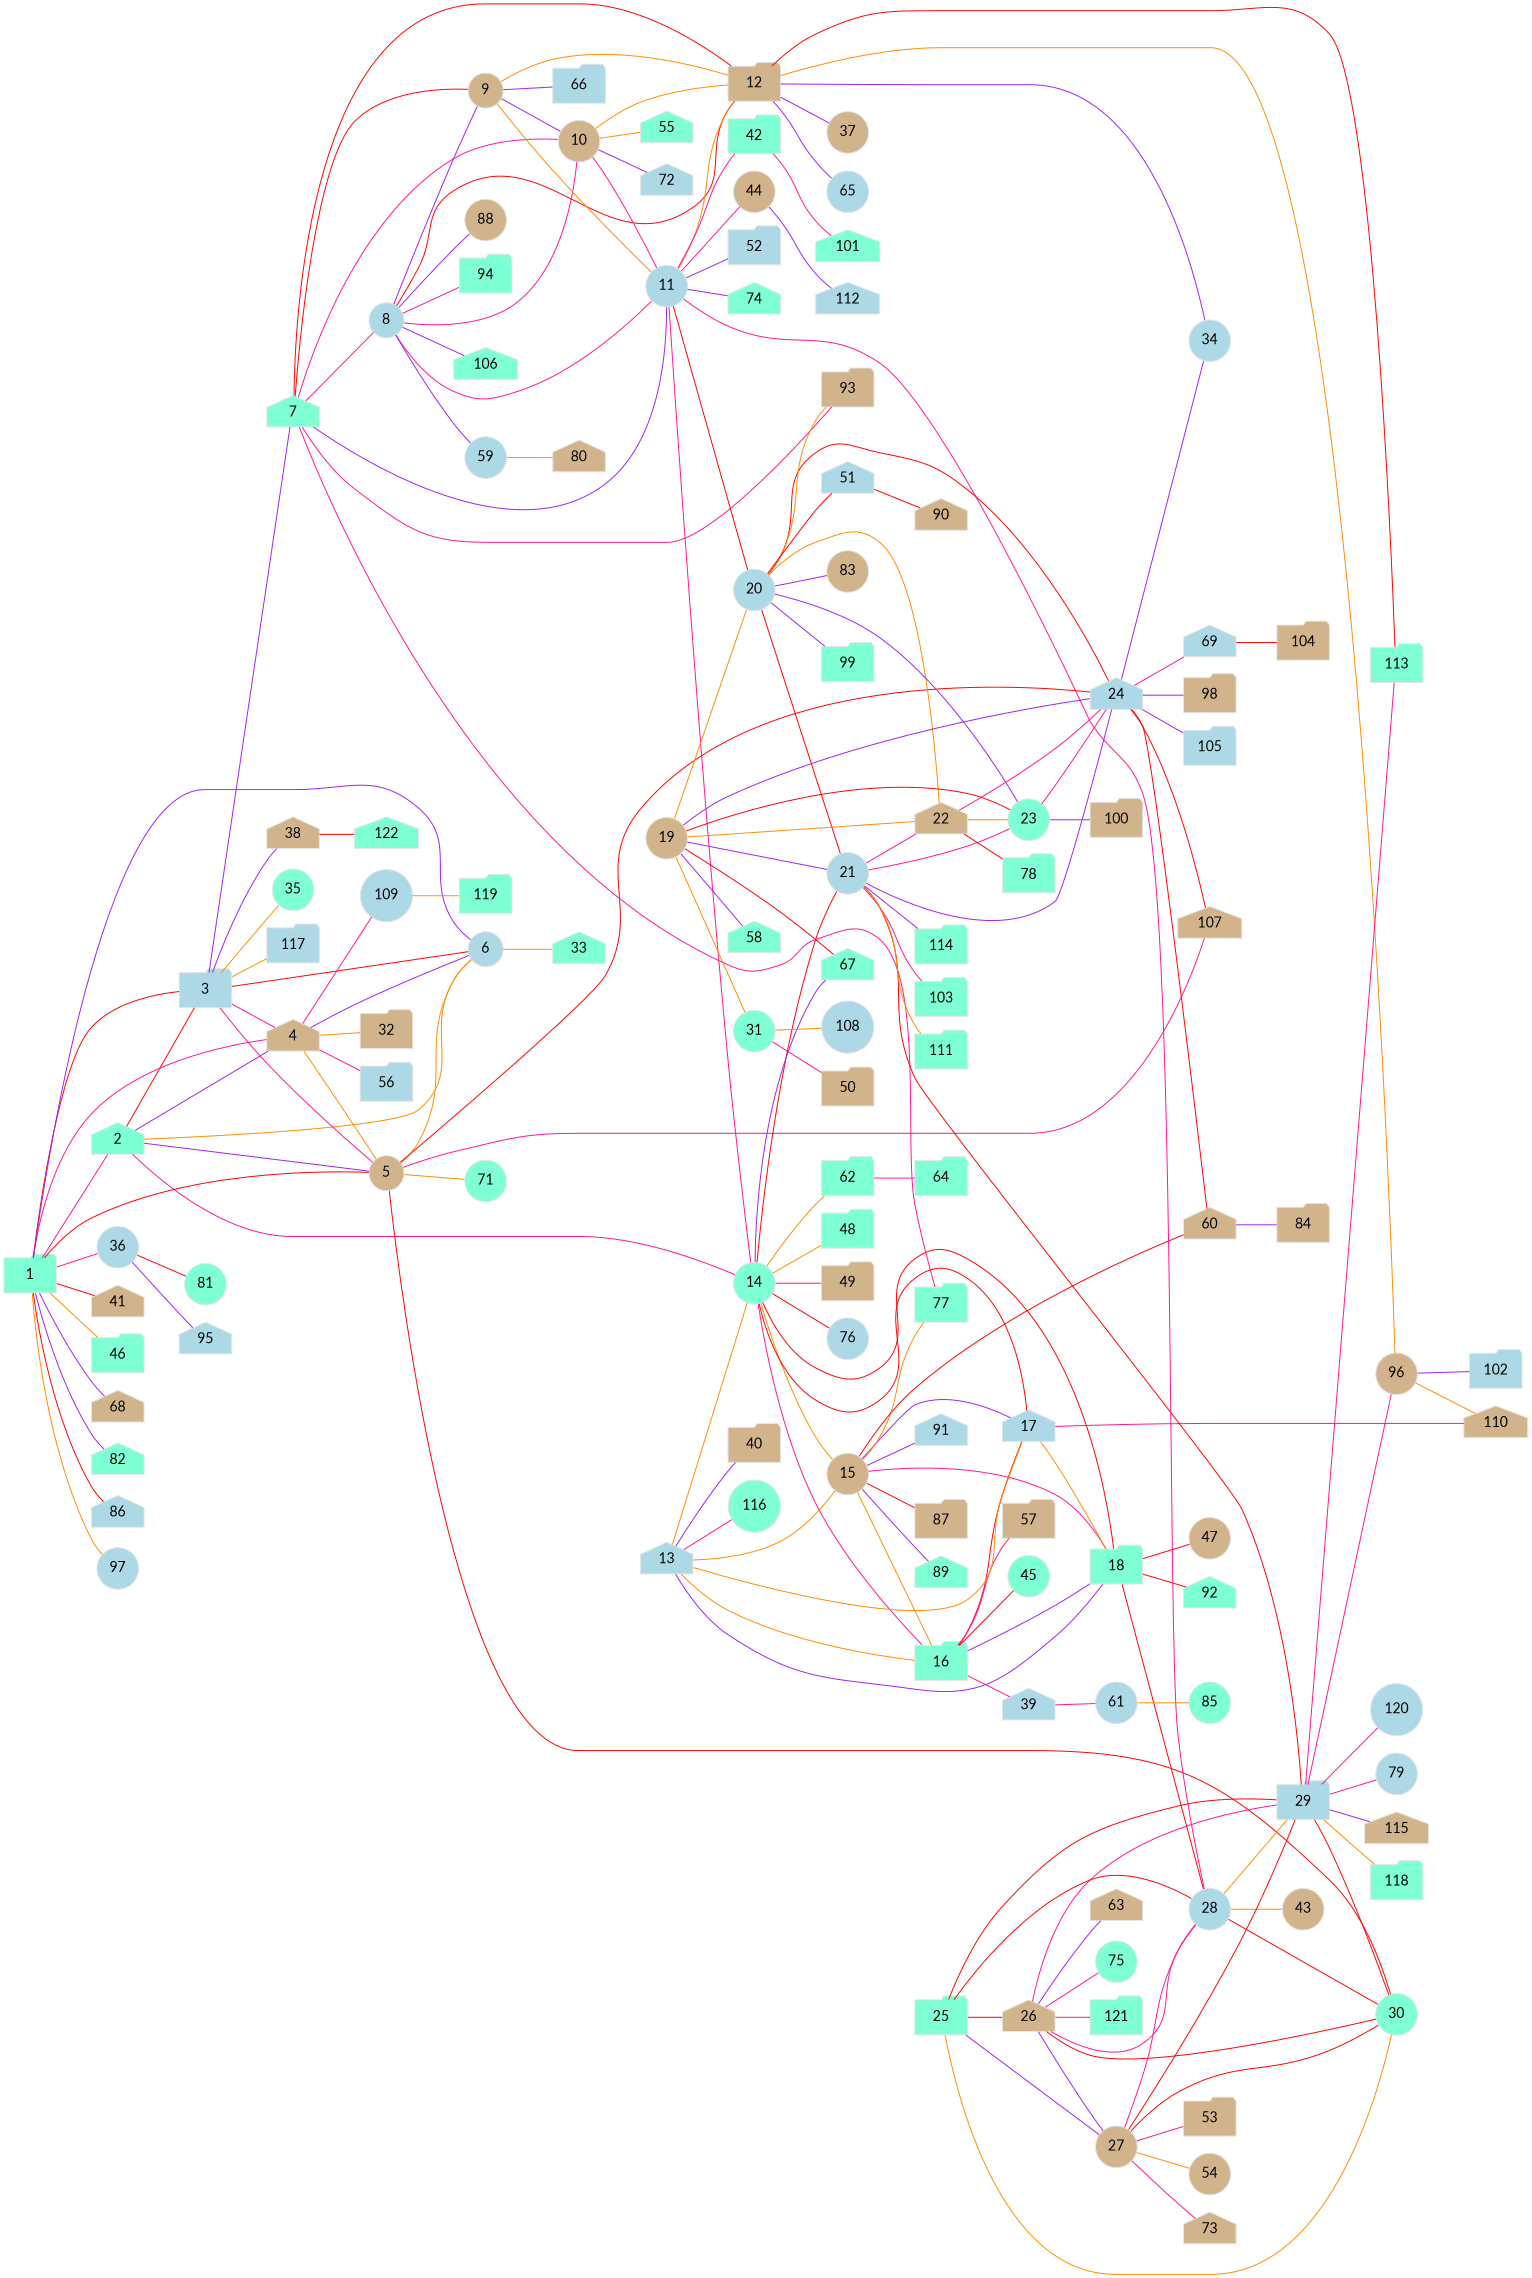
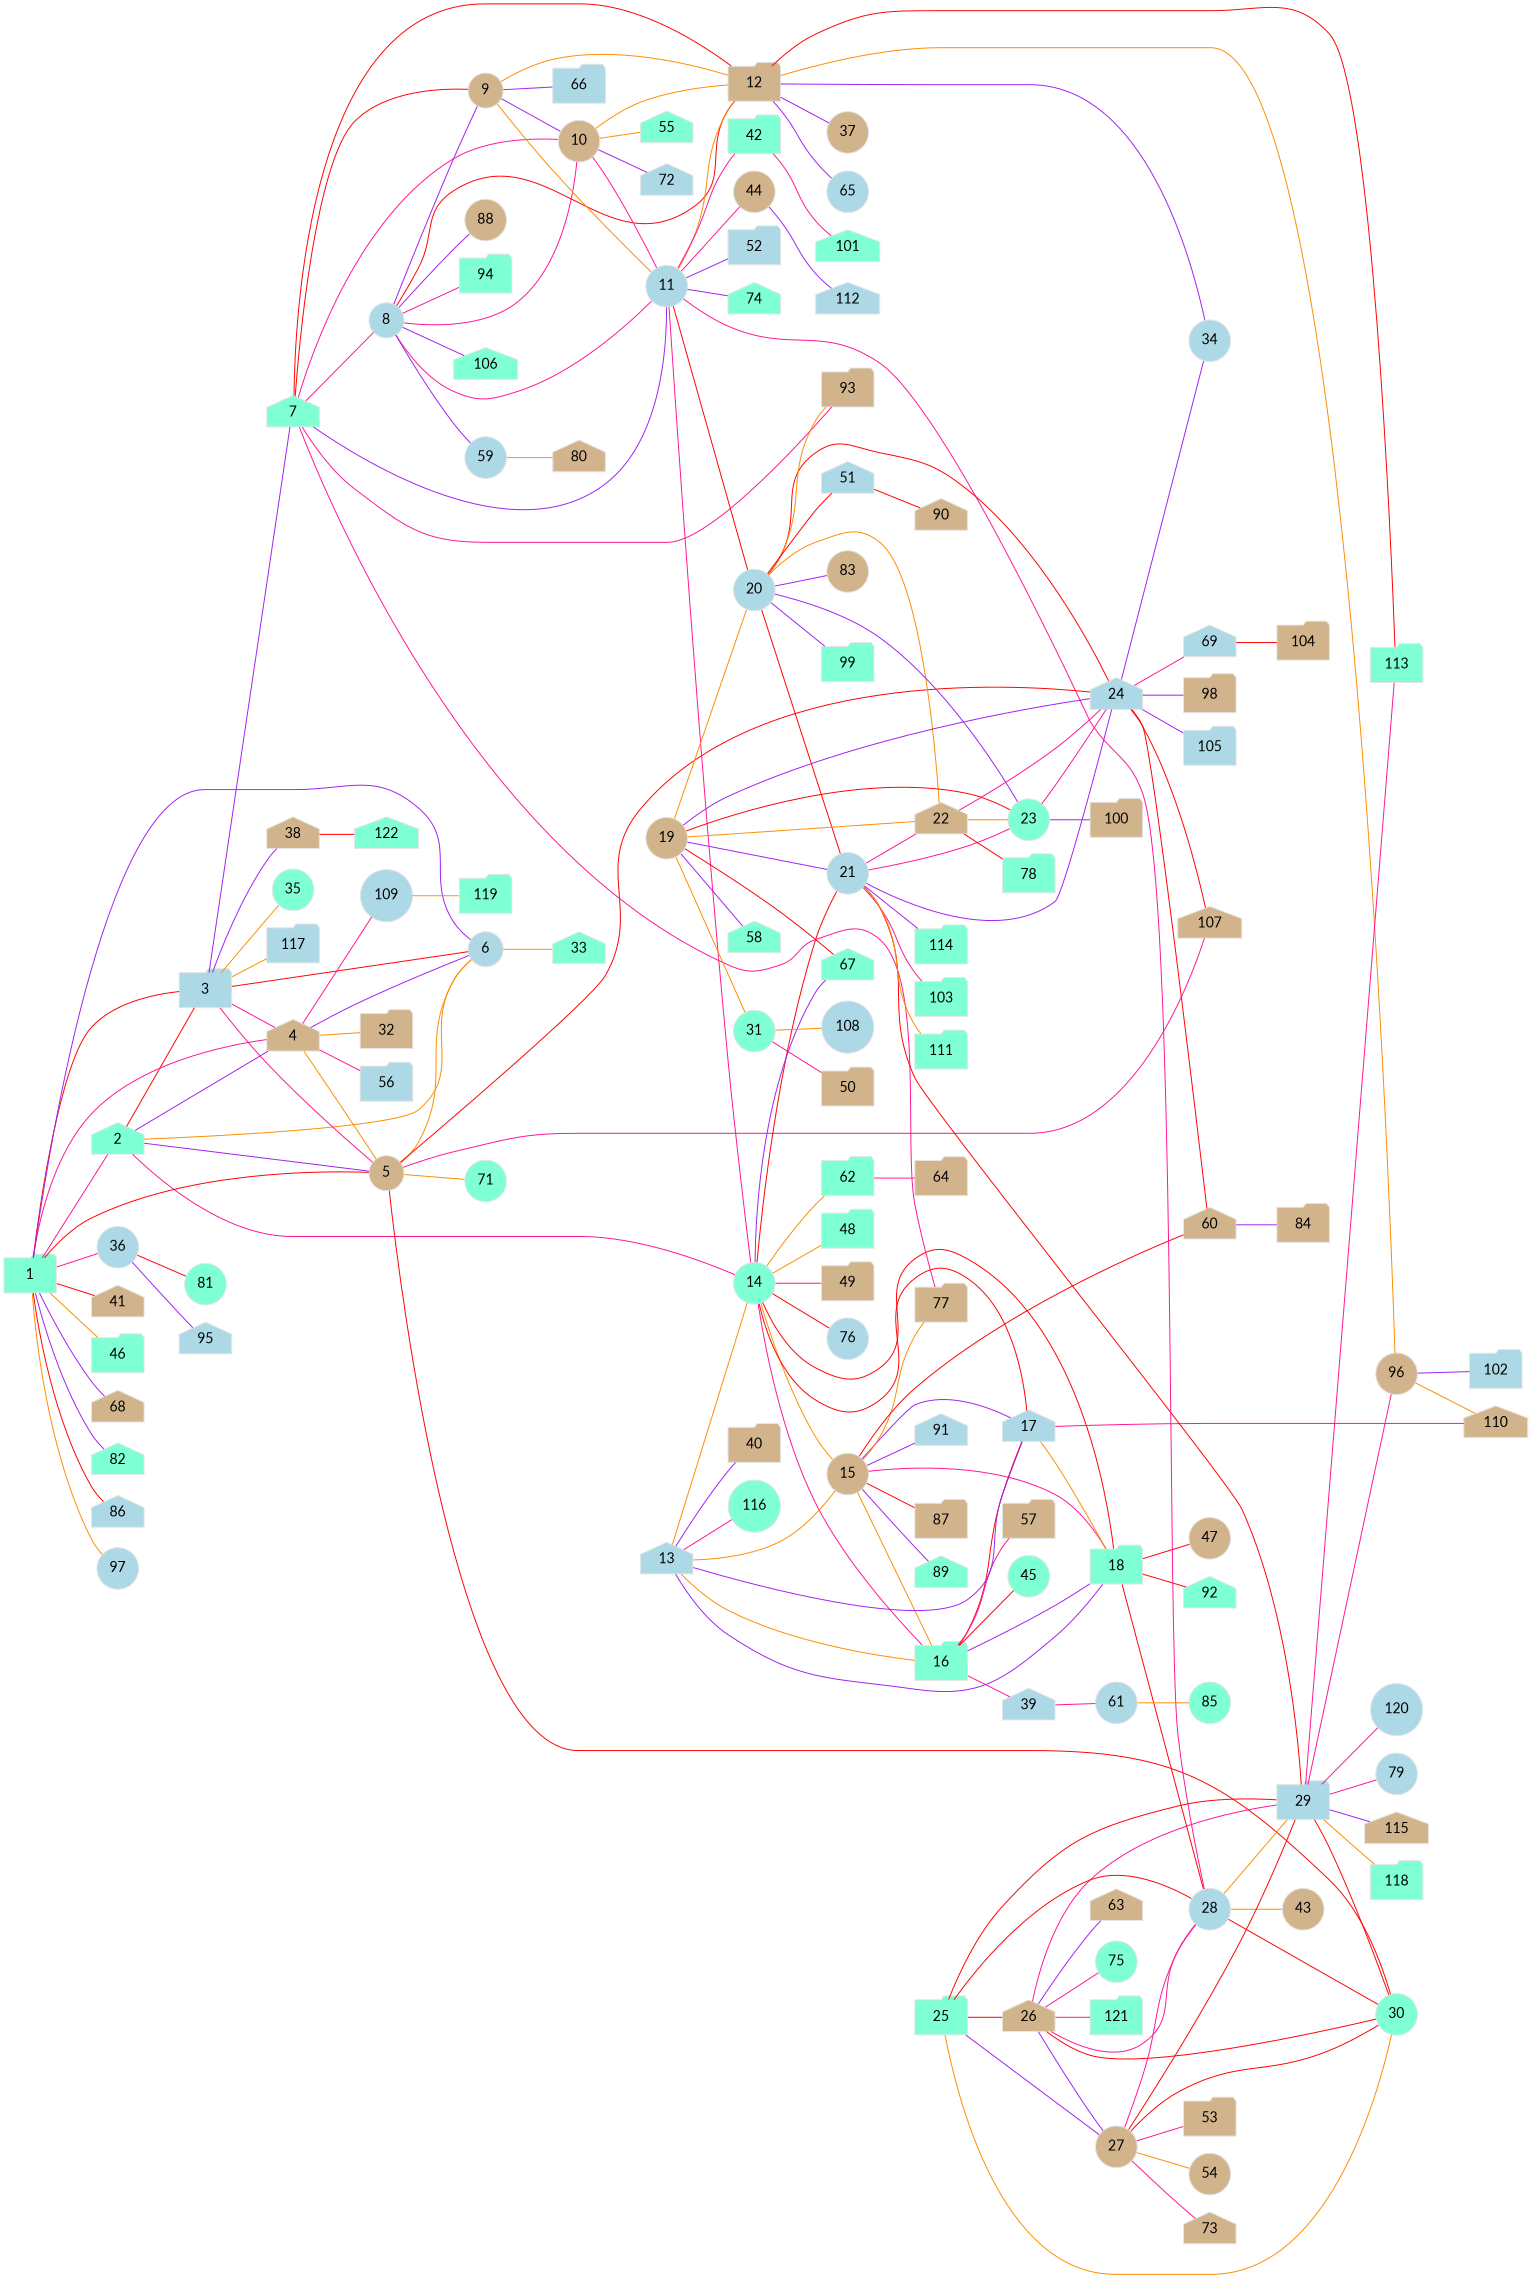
  graph {
    fontname=Lato
    rankdir=LR
    node [color=gray90 fillcolor=aquamarine fontname=Lato shape=circle style=filled]
    edge [color=deeppink fontname=Lato]
    2 [shape=house]
    1 [shape=folder]
    3 [fillcolor=lightblue shape=folder]
    4 [fillcolor=tan shape=house]
    5 [fillcolor=tan]
    6 [fillcolor=lightblue]
    36 [fillcolor=lightblue]
    41 [fillcolor=tan shape=house]
    46 [shape=folder]
    68 [fillcolor=tan shape=house]
    82 [shape=house]
    86 [fillcolor=lightblue shape=house]
    97 [fillcolor=lightblue]
    14
    7 [shape=house]
    35
    38 [fillcolor=tan shape=house]
    117 [fillcolor=lightblue shape=folder]
    32 [fillcolor=tan shape=folder]
    56 [fillcolor=lightblue shape=folder]
    109 [fillcolor=lightblue]
    24 [fillcolor=lightblue shape=house]
    30
    71
    107 [fillcolor=tan shape=house]
    33 [shape=house]
    81
    95 [fillcolor=lightblue shape=house]
    15 [fillcolor=tan]
    16 [shape=folder]
    17 [fillcolor=lightblue shape=house]
    18 [shape=folder]
    21 [fillcolor=lightblue]
    48 [shape=folder]
    49 [fillcolor=tan shape=folder]
    62 [shape=folder]
    67 [shape=house]
    76 [fillcolor=lightblue]
    8 [fillcolor=lightblue]
    9 [fillcolor=tan]
    10 [fillcolor=tan]
    11 [fillcolor=lightblue]
    12 [fillcolor=tan shape=folder]
-   77 [shape=folder]
+   77 [fillcolor=tan shape=folder]
    93 [fillcolor=tan shape=folder]
    122 [shape=house]
    119 [shape=folder]
    34 [fillcolor=lightblue]
    60 [fillcolor=tan shape=house]
    69 [fillcolor=lightblue shape=house]
    98 [fillcolor=tan shape=folder]
    105 [fillcolor=lightblue shape=folder]
    59 [fillcolor=lightblue]
    88 [fillcolor=tan]
    94 [shape=folder]
    106 [shape=house]
    66 [fillcolor=lightblue shape=folder]
    55 [shape=house]
    72 [fillcolor=lightblue shape=house]
    20 [fillcolor=lightblue]
    28 [fillcolor=lightblue]
    42 [shape=folder]
    44 [fillcolor=tan]
    52 [fillcolor=lightblue shape=folder]
    74 [shape=house]
    37 [fillcolor=tan]
    65 [fillcolor=lightblue]
    96 [fillcolor=tan]
    113 [shape=folder]
    80 [fillcolor=tan shape=house]
    22 [fillcolor=tan shape=house]
    23
    51 [fillcolor=lightblue shape=house]
    83 [fillcolor=tan]
    99 [shape=folder]
    29 [fillcolor=lightblue shape=folder]
    43 [fillcolor=tan]
    101 [shape=house]
    112 [fillcolor=lightblue shape=house]
    110 [fillcolor=tan shape=house]
    102 [fillcolor=lightblue shape=folder]
    13 [fillcolor=lightblue shape=house]
    40 [fillcolor=tan shape=folder]
    116
    87 [fillcolor=tan shape=folder]
    89 [shape=house]
    91 [fillcolor=lightblue shape=house]
    39 [fillcolor=lightblue shape=house]
    45
    57 [fillcolor=tan shape=folder]
    47 [fillcolor=tan]
    92 [shape=house]
    103 [shape=folder]
    111 [shape=folder]
    114 [shape=folder]
-   64 [shape=folder]
+   64 [fillcolor=tan shape=folder]
    84 [fillcolor=tan shape=folder]
    61 [fillcolor=lightblue]
    19 [fillcolor=tan]
    31
    58 [shape=house]
    78 [shape=folder]
    100 [fillcolor=tan shape=folder]
    50 [fillcolor=tan shape=folder]
    108 [fillcolor=lightblue]
    90 [fillcolor=tan shape=house]
    79 [fillcolor=lightblue]
    115 [fillcolor=tan shape=house]
    118 [shape=folder]
    120 [fillcolor=lightblue]
    104 [fillcolor=tan shape=folder]
    25 [shape=folder]
    26 [fillcolor=tan shape=house]
    27 [fillcolor=tan]
    63 [fillcolor=tan shape=house]
    75
    121 [shape=folder]
    53 [fillcolor=tan shape=folder]
    54 [fillcolor=tan]
    73 [fillcolor=tan shape=house]
    85
    2 -- 3 [color=red]
    2 -- 4 [color=purple]
    2 -- 5 [color=purple]
    2 -- 6 [color=darkorange]
    2 -- 14
    1 -- 2
    1 -- 3 [color=red]
    1 -- 4
    1 -- 5 [color=red]
    1 -- 6 [color=purple]
    1 -- 36
    1 -- 41 [color=red]
    1 -- 46 [color=darkorange]
    1 -- 68 [color=purple]
    1 -- 82 [color=purple]
    1 -- 86 [color=red]
    1 -- 97 [color=darkorange]
    3 -- 4
    3 -- 5
    3 -- 6 [color=red]
    3 -- 7 [color=purple]
    3 -- 35 [color=darkorange]
    3 -- 38 [color=purple]
    3 -- 117 [color=darkorange]
    4 -- 5 [color=darkorange]
    4 -- 6 [color=purple]
    4 -- 32 [color=darkorange]
    4 -- 56
    4 -- 109
    5 -- 6 [color=darkorange]
    5 -- 24 [color=red]
    5 -- 30 [color=red]
    5 -- 71 [color=darkorange]
    5 -- 107
    6 -- 33 [color=darkorange]
    36 -- 81 [color=red]
    36 -- 95 [color=purple]
    14 -- 15 [color=darkorange]
    14 -- 16
    14 -- 17 [color=red]
    14 -- 18 [color=red]
    14 -- 21 [color=red]
    14 -- 48 [color=darkorange]
    14 -- 49
    14 -- 62 [color=darkorange]
    14 -- 67 [color=purple]
    14 -- 76 [color=red]
    7 -- 8
    7 -- 9 [color=red]
    7 -- 10
    7 -- 11 [color=purple]
    7 -- 12 [color=red]
    7 -- 77
    7 -- 93
    38 -- 122 [color=red]
    109 -- 119 [color=darkorange]
    24 -- 107 [color=red]
    24 -- 34 [color=purple]
    24 -- 60 [color=red]
    24 -- 69
    24 -- 98 [color=purple]
    24 -- 105 [color=purple]
    15 -- 16 [color=darkorange]
    15 -- 17 [color=purple]
    15 -- 18
    15 -- 77 [color=darkorange]
    15 -- 60 [color=red]
    15 -- 87 [color=red]
    15 -- 89 [color=purple]
    15 -- 91 [color=purple]
    16 -- 17 [color=red]
    16 -- 18 [color=purple]
    16 -- 39
    16 -- 45 [color=red]
    16 -- 57
    17 -- 18 [color=darkorange]
    17 -- 110
    18 -- 28 [color=red]
    18 -- 47 [color=red]
    18 -- 92 [color=red]
    21 -- 24 [color=purple]
    21 -- 22
    21 -- 23
    21 -- 29 [color=red]
    21 -- 103
    21 -- 111 [color=darkorange]
    21 -- 114 [color=purple]
    62 -- 64
    8 -- 9 [color=purple]
    8 -- 10
    8 -- 11
    8 -- 12 [color=red]
    8 -- 59 [color=purple]
    8 -- 88 [color=purple]
    8 -- 94
    8 -- 106 [color=purple]
    9 -- 10 [color=purple]
    9 -- 11 [color=darkorange]
    9 -- 12 [color=darkorange]
    9 -- 66 [color=purple]
    10 -- 11
    10 -- 12 [color=darkorange]
    10 -- 55 [color=darkorange]
    10 -- 72 [color=purple]
    11 -- 14
    11 -- 12 [color=darkorange]
    11 -- 20 [color=red]
    11 -- 28
    11 -- 42
    11 -- 44
    11 -- 52 [color=purple]
    11 -- 74 [color=purple]
    12 -- 34 [color=purple]
    12 -- 37 [color=purple]
    12 -- 65 [color=purple]
    12 -- 96 [color=darkorange]
    12 -- 113 [color=red]
    60 -- 84 [color=purple]
    69 -- 104 [color=red]
    59 -- 80 [color=darkorange]
    20 -- 24 [color=red]
    20 -- 21 [color=red]
    20 -- 93 [color=darkorange]
    20 -- 22 [color=darkorange]
    20 -- 23 [color=purple]
    20 -- 51 [color=red]
    20 -- 83 [color=purple]
    20 -- 99 [color=purple]
    28 -- 30 [color=red]
    28 -- 29 [color=darkorange]
    28 -- 43 [color=darkorange]
    42 -- 101
    44 -- 112 [color=purple]
    96 -- 110 [color=darkorange]
    96 -- 102 [color=purple]
    22 -- 24
    22 -- 23 [color=darkorange]
    22 -- 78 [color=red]
    23 -- 24
    23 -- 100 [color=purple]
    51 -- 90 [color=red]
    29 -- 30 [color=red]
    29 -- 96
    29 -- 113
    29 -- 79
    29 -- 115 [color=purple]
    29 -- 118 [color=darkorange]
    29 -- 120
    13 -- 14 [color=darkorange]
    13 -- 15 [color=darkorange]
    13 -- 16 [color=darkorange]
-   13 -- 17 [color=darkorange]
+   13 -- 17 [color=purple]
    13 -- 18 [color=purple]
    13 -- 40 [color=purple]
    13 -- 116
    39 -- 61
    61 -- 85 [color=darkorange]
    19 -- 24 [color=purple]
    19 -- 21 [color=purple]
    19 -- 67 [color=red]
    19 -- 20 [color=darkorange]
    19 -- 22 [color=darkorange]
    19 -- 23 [color=red]
    19 -- 31 [color=darkorange]
    19 -- 58 [color=purple]
    31 -- 50
    31 -- 108 [color=darkorange]
    25 -- 30 [color=darkorange]
    25 -- 28 [color=red]
    25 -- 29 [color=red]
    25 -- 26 [color=red]
    25 -- 27 [color=purple]
    26 -- 30 [color=red]
    26 -- 28
    26 -- 29
    26 -- 27 [color=purple]
    26 -- 63 [color=purple]
    26 -- 75
    26 -- 121
    27 -- 30 [color=red]
    27 -- 28
    27 -- 29 [color=red]
    27 -- 53
    27 -- 54 [color=darkorange]
    27 -- 73
  }
